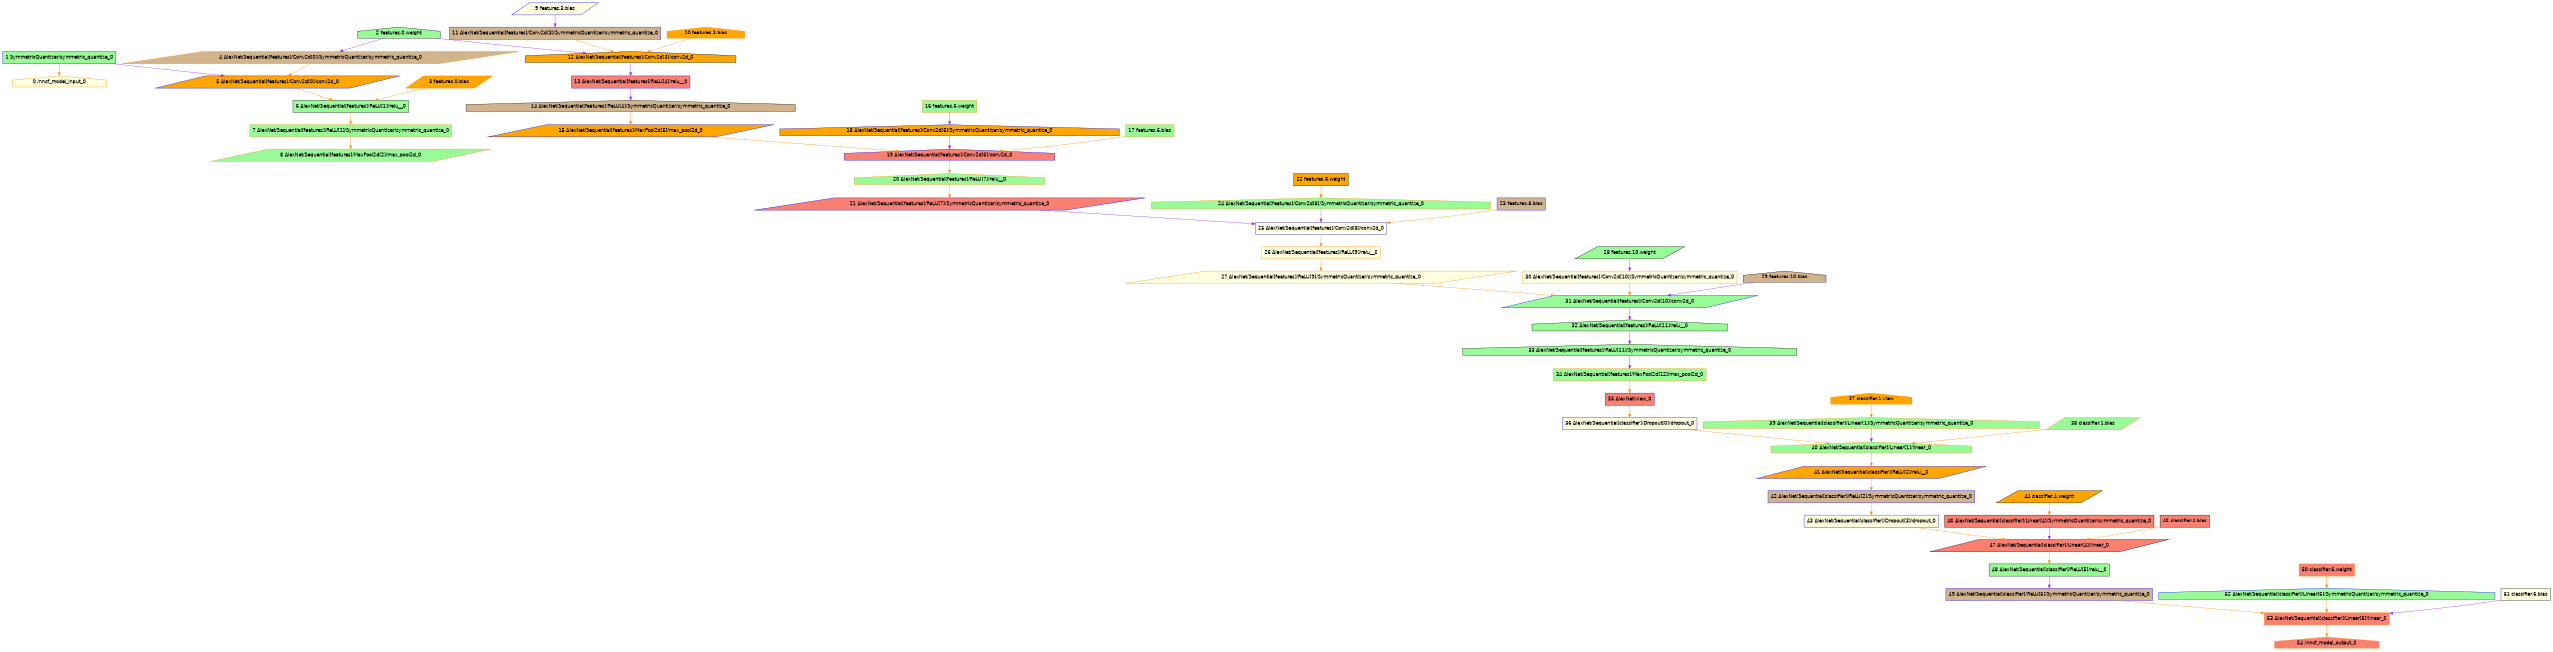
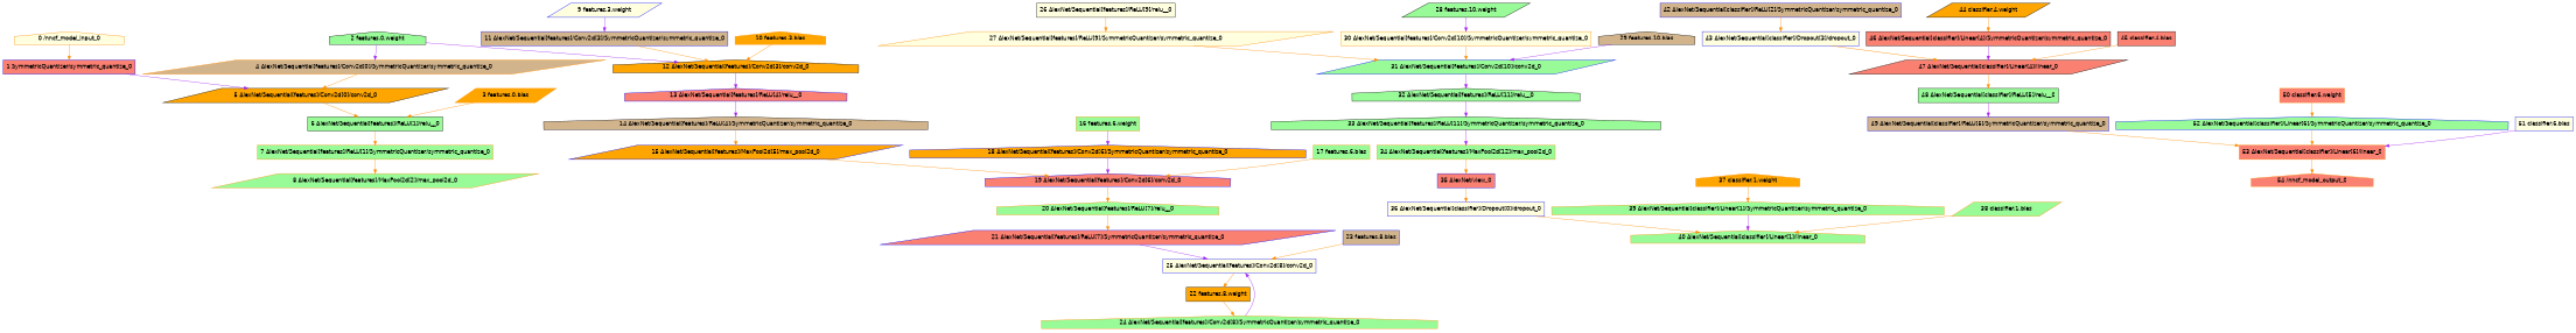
  strict digraph {
    fontname="DejaVu Sans"
    node [color=darkorange fillcolor=palegreen fontname="DejaVu Sans" shape=box style=filled type=symmetric_quantize]
    edge [color=darkorange fontname="DejaVu Sans"]
    "0 /nncf_model_input_0" [fillcolor=lightyellow shape=house type=nncf_model_input]
-   "1 SymmetricQuantizer/symmetric_quantize_0" [color=blue]
-   "5 AlexNet/Sequential[features]/Conv2d[0]/conv2d_0" [color=blue fillcolor=orange shape=parallelogram type=conv2d]
+   "1 SymmetricQuantizer/symmetric_quantize_0" [color=blue fillcolor=salmon]
+   "5 AlexNet/Sequential[features]/Conv2d[0]/conv2d_0" [color=black fillcolor=orange shape=parallelogram type=conv2d]
    "6 AlexNet/Sequential[features]/ReLU[1]/relu__0" [color=black type=relu_]
    "2 features.0.weight" [color=black shape=house type=nncf_model_const]
    "4 AlexNet/Sequential[features]/Conv2d[0]/SymmetricQuantizer/symmetric_quantize_0" [fillcolor=tan shape=parallelogram]
    "12 AlexNet/Sequential[features]/Conv2d[3]/conv2d_0" [color=black fillcolor=orange shape=house type=conv2d]
    "3 features.0.bias" [fillcolor=orange shape=parallelogram type=nncf_model_const]
    "7 AlexNet/Sequential[features]/ReLU[1]/SymmetricQuantizer/symmetric_quantize_0"
    "8 AlexNet/Sequential[features]/MaxPool2d[2]/max_pool2d_0" [shape=parallelogram type=max_pool2d]
-   "13 AlexNet/Sequential[features]/ReLU[4]/relu__0" [color=blue fillcolor=salmon type=relu_]
-   "9 features.3.weight" [color=blue fillcolor=lightyellow shape=parallelogram type=nncf_model_const label="9 features.3.bias"]
+   "13 AlexNet/Sequential[features]/ReLU[4]/relu__0" [color=blue fillcolor=salmon shape=house type=relu_]
+   "9 features.3.weight" [color=blue fillcolor=lightyellow shape=parallelogram type=nncf_model_const]
    "11 AlexNet/Sequential[features]/Conv2d[3]/SymmetricQuantizer/symmetric_quantize_0" [color=blue fillcolor=tan]
    "10 features.3.bias" [fillcolor=orange shape=house type=nncf_model_const]
    "14 AlexNet/Sequential[features]/ReLU[4]/SymmetricQuantizer/symmetric_quantize_0" [color=black fillcolor=tan shape=house]
    "15 AlexNet/Sequential[features]/MaxPool2d[5]/max_pool2d_0" [color=blue fillcolor=orange shape=parallelogram type=max_pool2d]
    "19 AlexNet/Sequential[features]/Conv2d[6]/conv2d_0" [color=blue fillcolor=salmon shape=house type=conv2d]
    "20 AlexNet/Sequential[features]/ReLU[7]/relu__0" [shape=house type=relu_]
    "16 features.6.weight" [type=nncf_model_const]
    "18 AlexNet/Sequential[features]/Conv2d[6]/SymmetricQuantizer/symmetric_quantize_0" [color=blue fillcolor=orange shape=house]
    "17 features.6.bias" [type=nncf_model_const]
    "21 AlexNet/Sequential[features]/ReLU[7]/SymmetricQuantizer/symmetric_quantize_0" [color=blue fillcolor=salmon shape=parallelogram]
    "25 AlexNet/Sequential[features]/Conv2d[8]/conv2d_0" [color=blue fillcolor=lightyellow type=conv2d]
-   "26 AlexNet/Sequential[features]/ReLU[9]/relu__0" [fillcolor=lightyellow type=relu_]
+   "26 AlexNet/Sequential[features]/ReLU[9]/relu__0" [color=black fillcolor=lightyellow type=relu_]
    "22 features.8.weight" [color=black fillcolor=orange type=nncf_model_const]
    "24 AlexNet/Sequential[features]/Conv2d[8]/SymmetricQuantizer/symmetric_quantize_0" [shape=house]
    "23 features.8.bias" [color=blue fillcolor=tan type=nncf_model_const]
    "27 AlexNet/Sequential[features]/ReLU[9]/SymmetricQuantizer/symmetric_quantize_0" [fillcolor=lightyellow shape=parallelogram]
    "31 AlexNet/Sequential[features]/Conv2d[10]/conv2d_0" [color=blue shape=parallelogram type=conv2d]
    "32 AlexNet/Sequential[features]/ReLU[11]/relu__0" [color=black shape=house type=relu_]
    "28 features.10.weight" [color=black shape=parallelogram type=nncf_model_const]
    "30 AlexNet/Sequential[features]/Conv2d[10]/SymmetricQuantizer/symmetric_quantize_0" [fillcolor=lightyellow]
    "29 features.10.bias" [color=black fillcolor=tan shape=house type=nncf_model_const]
    "33 AlexNet/Sequential[features]/ReLU[11]/SymmetricQuantizer/symmetric_quantize_0" [color=black shape=house]
    "34 AlexNet/Sequential[features]/MaxPool2d[12]/max_pool2d_0" [type=max_pool2d]
    "35 AlexNet/view_0" [color=blue fillcolor=salmon type=view]
    "36 AlexNet/Sequential[classifier]/Dropout[0]/dropout_0" [color=blue fillcolor=lightyellow type=dropout]
    "40 AlexNet/Sequential[classifier]/Linear[1]/linear_0" [shape=house type=linear]
-   "41 AlexNet/Sequential[classifier]/ReLU[2]/relu__0" [color=blue fillcolor=orange shape=parallelogram type=relu_]
-   "37 classifier.1.weight" [fillcolor=orange shape=house type=nncf_model_const label="37 classifier.1.view"]
+   "37 classifier.1.weight" [fillcolor=orange shape=house type=nncf_model_const]
    "39 AlexNet/Sequential[classifier]/Linear[1]/SymmetricQuantizer/symmetric_quantize_0" [shape=house]
    "38 classifier.1.bias" [shape=parallelogram type=nncf_model_const]
    "42 AlexNet/Sequential[classifier]/ReLU[2]/SymmetricQuantizer/symmetric_quantize_0" [color=blue fillcolor=tan]
    "43 AlexNet/Sequential[classifier]/Dropout[3]/dropout_0" [color=blue fillcolor=lightyellow type=dropout]
    "47 AlexNet/Sequential[classifier]/Linear[4]/linear_0" [color=black fillcolor=salmon shape=parallelogram type=linear]
    "48 AlexNet/Sequential[classifier]/ReLU[5]/relu__0" [color=black type=relu_]
    "44 classifier.4.weight" [color=black fillcolor=orange shape=parallelogram type=nncf_model_const]
    "46 AlexNet/Sequential[classifier]/Linear[4]/SymmetricQuantizer/symmetric_quantize_0" [color=black fillcolor=salmon]
    "45 classifier.4.bias" [color=black fillcolor=salmon type=nncf_model_const]
    "49 AlexNet/Sequential[classifier]/ReLU[5]/SymmetricQuantizer/symmetric_quantize_0" [color=blue fillcolor=tan]
    "53 AlexNet/Sequential[classifier]/Linear[6]/linear_0" [fillcolor=salmon type=linear]
    "54 /nncf_model_output_0" [fillcolor=salmon shape=house type=nncf_model_output]
    "50 classifier.6.weight" [fillcolor=salmon type=nncf_model_const]
    "52 AlexNet/Sequential[classifier]/Linear[6]/SymmetricQuantizer/symmetric_quantize_0" [color=blue shape=house]
-   "51 classifier.6.bias" [color=black fillcolor=lightyellow type=nncf_model_const]
-   "1 SymmetricQuantizer/symmetric_quantize_0" -> "0 /nncf_model_input_0"
+   "51 classifier.6.bias" [color=blue fillcolor=lightyellow type=nncf_model_const]
+   "0 /nncf_model_input_0" -> "1 SymmetricQuantizer/symmetric_quantize_0"
    "1 SymmetricQuantizer/symmetric_quantize_0" -> "5 AlexNet/Sequential[features]/Conv2d[0]/conv2d_0" [color=purple]
    "5 AlexNet/Sequential[features]/Conv2d[0]/conv2d_0" -> "6 AlexNet/Sequential[features]/ReLU[1]/relu__0"
    "6 AlexNet/Sequential[features]/ReLU[1]/relu__0" -> "7 AlexNet/Sequential[features]/ReLU[1]/SymmetricQuantizer/symmetric_quantize_0"
    "2 features.0.weight" -> "4 AlexNet/Sequential[features]/Conv2d[0]/SymmetricQuantizer/symmetric_quantize_0" [color=purple]
    "2 features.0.weight" -> "12 AlexNet/Sequential[features]/Conv2d[3]/conv2d_0" [color=purple]
    "4 AlexNet/Sequential[features]/Conv2d[0]/SymmetricQuantizer/symmetric_quantize_0" -> "5 AlexNet/Sequential[features]/Conv2d[0]/conv2d_0"
    "12 AlexNet/Sequential[features]/Conv2d[3]/conv2d_0" -> "13 AlexNet/Sequential[features]/ReLU[4]/relu__0" [color=purple]
    "3 features.0.bias" -> "6 AlexNet/Sequential[features]/ReLU[1]/relu__0"
    "7 AlexNet/Sequential[features]/ReLU[1]/SymmetricQuantizer/symmetric_quantize_0" -> "8 AlexNet/Sequential[features]/MaxPool2d[2]/max_pool2d_0"
    "13 AlexNet/Sequential[features]/ReLU[4]/relu__0" -> "14 AlexNet/Sequential[features]/ReLU[4]/SymmetricQuantizer/symmetric_quantize_0" [color=purple]
    "9 features.3.weight" -> "11 AlexNet/Sequential[features]/Conv2d[3]/SymmetricQuantizer/symmetric_quantize_0" [color=purple]
    "11 AlexNet/Sequential[features]/Conv2d[3]/SymmetricQuantizer/symmetric_quantize_0" -> "12 AlexNet/Sequential[features]/Conv2d[3]/conv2d_0"
    "10 features.3.bias" -> "12 AlexNet/Sequential[features]/Conv2d[3]/conv2d_0"
    "14 AlexNet/Sequential[features]/ReLU[4]/SymmetricQuantizer/symmetric_quantize_0" -> "15 AlexNet/Sequential[features]/MaxPool2d[5]/max_pool2d_0"
    "15 AlexNet/Sequential[features]/MaxPool2d[5]/max_pool2d_0" -> "19 AlexNet/Sequential[features]/Conv2d[6]/conv2d_0"
    "19 AlexNet/Sequential[features]/Conv2d[6]/conv2d_0" -> "20 AlexNet/Sequential[features]/ReLU[7]/relu__0"
    "20 AlexNet/Sequential[features]/ReLU[7]/relu__0" -> "21 AlexNet/Sequential[features]/ReLU[7]/SymmetricQuantizer/symmetric_quantize_0"
    "16 features.6.weight" -> "18 AlexNet/Sequential[features]/Conv2d[6]/SymmetricQuantizer/symmetric_quantize_0" [color=purple]
    "18 AlexNet/Sequential[features]/Conv2d[6]/SymmetricQuantizer/symmetric_quantize_0" -> "19 AlexNet/Sequential[features]/Conv2d[6]/conv2d_0" [color=purple]
    "17 features.6.bias" -> "19 AlexNet/Sequential[features]/Conv2d[6]/conv2d_0"
    "21 AlexNet/Sequential[features]/ReLU[7]/SymmetricQuantizer/symmetric_quantize_0" -> "25 AlexNet/Sequential[features]/Conv2d[8]/conv2d_0" [color=purple]
-   "25 AlexNet/Sequential[features]/Conv2d[8]/conv2d_0" -> "26 AlexNet/Sequential[features]/ReLU[9]/relu__0"
+   "25 AlexNet/Sequential[features]/Conv2d[8]/conv2d_0" -> "22 features.8.weight"
    "26 AlexNet/Sequential[features]/ReLU[9]/relu__0" -> "27 AlexNet/Sequential[features]/ReLU[9]/SymmetricQuantizer/symmetric_quantize_0"
    "22 features.8.weight" -> "24 AlexNet/Sequential[features]/Conv2d[8]/SymmetricQuantizer/symmetric_quantize_0"
    "24 AlexNet/Sequential[features]/Conv2d[8]/SymmetricQuantizer/symmetric_quantize_0" -> "25 AlexNet/Sequential[features]/Conv2d[8]/conv2d_0" [color=purple]
    "23 features.8.bias" -> "25 AlexNet/Sequential[features]/Conv2d[8]/conv2d_0"
    "27 AlexNet/Sequential[features]/ReLU[9]/SymmetricQuantizer/symmetric_quantize_0" -> "31 AlexNet/Sequential[features]/Conv2d[10]/conv2d_0"
    "31 AlexNet/Sequential[features]/Conv2d[10]/conv2d_0" -> "32 AlexNet/Sequential[features]/ReLU[11]/relu__0" [color=purple]
    "32 AlexNet/Sequential[features]/ReLU[11]/relu__0" -> "33 AlexNet/Sequential[features]/ReLU[11]/SymmetricQuantizer/symmetric_quantize_0" [color=purple]
    "28 features.10.weight" -> "30 AlexNet/Sequential[features]/Conv2d[10]/SymmetricQuantizer/symmetric_quantize_0" [color=purple]
    "30 AlexNet/Sequential[features]/Conv2d[10]/SymmetricQuantizer/symmetric_quantize_0" -> "31 AlexNet/Sequential[features]/Conv2d[10]/conv2d_0"
    "29 features.10.bias" -> "31 AlexNet/Sequential[features]/Conv2d[10]/conv2d_0" [color=purple]
    "33 AlexNet/Sequential[features]/ReLU[11]/SymmetricQuantizer/symmetric_quantize_0" -> "34 AlexNet/Sequential[features]/MaxPool2d[12]/max_pool2d_0" [color=purple]
    "34 AlexNet/Sequential[features]/MaxPool2d[12]/max_pool2d_0" -> "35 AlexNet/view_0"
    "35 AlexNet/view_0" -> "36 AlexNet/Sequential[classifier]/Dropout[0]/dropout_0"
    "36 AlexNet/Sequential[classifier]/Dropout[0]/dropout_0" -> "40 AlexNet/Sequential[classifier]/Linear[1]/linear_0"
-   "40 AlexNet/Sequential[classifier]/Linear[1]/linear_0" -> "41 AlexNet/Sequential[classifier]/ReLU[2]/relu__0"
-   "41 AlexNet/Sequential[classifier]/ReLU[2]/relu__0" -> "42 AlexNet/Sequential[classifier]/ReLU[2]/SymmetricQuantizer/symmetric_quantize_0"
    "37 classifier.1.weight" -> "39 AlexNet/Sequential[classifier]/Linear[1]/SymmetricQuantizer/symmetric_quantize_0"
    "39 AlexNet/Sequential[classifier]/Linear[1]/SymmetricQuantizer/symmetric_quantize_0" -> "40 AlexNet/Sequential[classifier]/Linear[1]/linear_0" [color=purple]
    "38 classifier.1.bias" -> "40 AlexNet/Sequential[classifier]/Linear[1]/linear_0"
    "42 AlexNet/Sequential[classifier]/ReLU[2]/SymmetricQuantizer/symmetric_quantize_0" -> "43 AlexNet/Sequential[classifier]/Dropout[3]/dropout_0"
    "43 AlexNet/Sequential[classifier]/Dropout[3]/dropout_0" -> "47 AlexNet/Sequential[classifier]/Linear[4]/linear_0"
    "47 AlexNet/Sequential[classifier]/Linear[4]/linear_0" -> "48 AlexNet/Sequential[classifier]/ReLU[5]/relu__0"
    "48 AlexNet/Sequential[classifier]/ReLU[5]/relu__0" -> "49 AlexNet/Sequential[classifier]/ReLU[5]/SymmetricQuantizer/symmetric_quantize_0" [color=purple]
    "44 classifier.4.weight" -> "46 AlexNet/Sequential[classifier]/Linear[4]/SymmetricQuantizer/symmetric_quantize_0"
    "46 AlexNet/Sequential[classifier]/Linear[4]/SymmetricQuantizer/symmetric_quantize_0" -> "47 AlexNet/Sequential[classifier]/Linear[4]/linear_0" [color=purple]
    "45 classifier.4.bias" -> "47 AlexNet/Sequential[classifier]/Linear[4]/linear_0"
    "49 AlexNet/Sequential[classifier]/ReLU[5]/SymmetricQuantizer/symmetric_quantize_0" -> "53 AlexNet/Sequential[classifier]/Linear[6]/linear_0"
    "53 AlexNet/Sequential[classifier]/Linear[6]/linear_0" -> "54 /nncf_model_output_0"
    "50 classifier.6.weight" -> "52 AlexNet/Sequential[classifier]/Linear[6]/SymmetricQuantizer/symmetric_quantize_0"
    "52 AlexNet/Sequential[classifier]/Linear[6]/SymmetricQuantizer/symmetric_quantize_0" -> "53 AlexNet/Sequential[classifier]/Linear[6]/linear_0"
    "51 classifier.6.bias" -> "53 AlexNet/Sequential[classifier]/Linear[6]/linear_0" [color=purple]
  }
